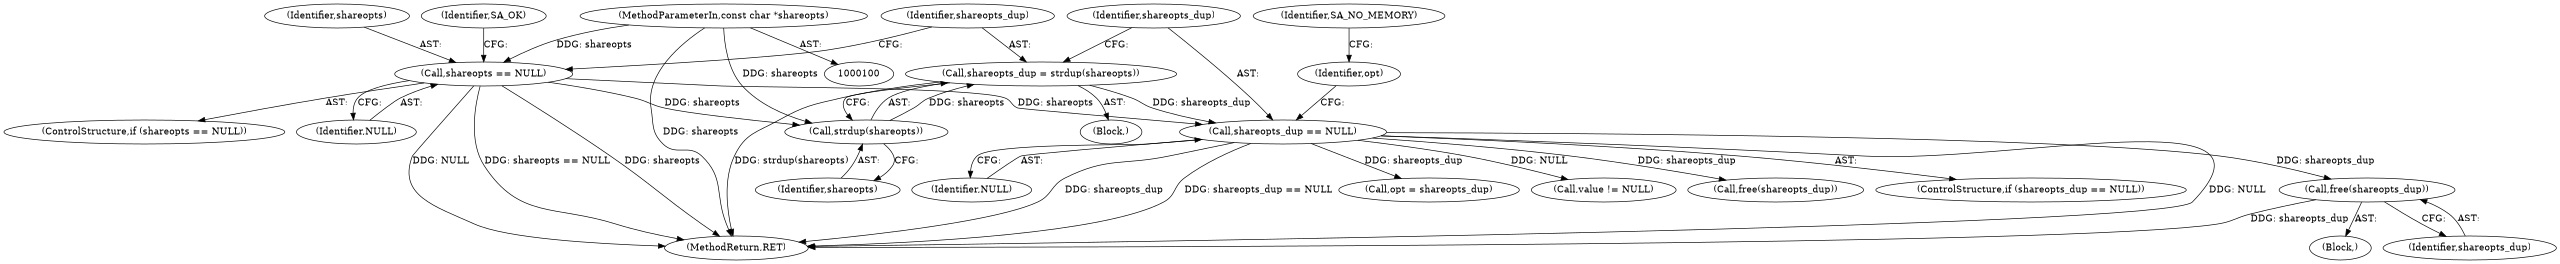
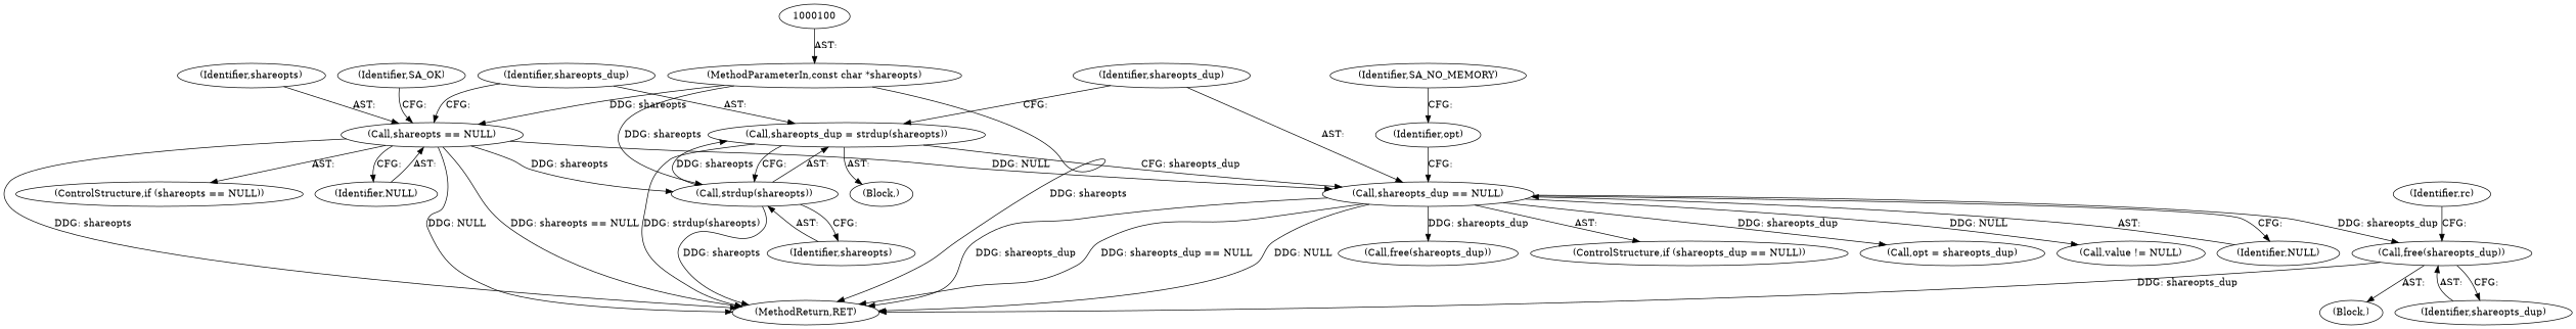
  digraph {
    n1 [label="(Call,free(shareopts_dup))"]
    n2 [label="(Block,)"]
    n3 [label="(Identifier,shareopts_dup)"]
    n4 [label="(MethodReturn,RET)"]
    n5 [label="(Call,shareopts_dup == NULL)"]
    n6 [label="(Call,opt = shareopts_dup)"]
    n7 [label="(Call,value != NULL)"]
    n8 [label="(Identifier,NULL)"]
    n9 [label="(Call,free(shareopts_dup))"]
    n10 [label="(ControlStructure,if (shareopts_dup == NULL))"]
    n11 [label="(Call,shareopts_dup = strdup(shareopts))"]
    n12 [label="(Call,strdup(shareopts))"]
    n13 [label="(Block,)"]
    n14 [label="(Identifier,shareopts)"]
    n15 [label="(Call,shareopts == NULL)"]
    n16 [label="(ControlStructure,if (shareopts == NULL))"]
    n17 [label="(Identifier,NULL)"]
    n18 [label="(MethodParameterIn,const char *shareopts)"]
    1000100
    n20 [label="(Identifier,SA_OK)"]
    n21 [label="(Identifier,shareopts_dup)"]
    n22 [label="(Identifier,shareopts)"]
    n23 [label="(Identifier,shareopts_dup)"]
    n24 [label="(Identifier,opt)"]
+   n25 [label="(Identifier,rc)"]
    n26 [label="(Identifier,SA_NO_MEMORY)"]
    n1 -> n2 [label="AST: "]
    n1 -> n3 [label="CFG: "]
    n1 -> n4 [label="DDG: shareopts_dup"]
    n3 -> n1 [label="AST: "]
    n5 -> n1 [label="DDG: shareopts_dup"]
    n5 -> n4 [label="DDG: shareopts_dup"]
    n5 -> n4 [label="DDG: shareopts_dup == NULL"]
    n5 -> n4 [label="DDG: NULL"]
    n5 -> n6 [label="DDG: shareopts_dup"]
    n5 -> n7 [label="DDG: NULL"]
    n5 -> n8 [label="CFG: "]
    n5 -> n9 [label="DDG: shareopts_dup"]
    n5 -> n10 [label="AST: "]
    n8 -> n5 [label="AST: "]
    n11 -> n4 [label="DDG: strdup(shareopts)"]
-   n11 -> n5 [label="DDG: shareopts_dup"]
+   n11 -> n5 [label="CFG: shareopts_dup"]
    n11 -> n12 [label="CFG: "]
    n11 -> n13 [label="AST: "]
+   n12 -> n4 [label="DDG: shareopts"]
    n12 -> n11 [label="AST: "]
    n12 -> n11 [label="DDG: shareopts"]
    n12 -> n14 [label="CFG: "]
    n14 -> n12 [label="AST: "]
    n15 -> n4 [label="DDG: NULL"]
    n15 -> n4 [label="DDG: shareopts == NULL"]
    n15 -> n4 [label="DDG: shareopts"]
-   n15 -> n5 [label="DDG: shareopts"]
+   n15 -> n5 [label="DDG: NULL"]
    n15 -> n12 [label="DDG: shareopts"]
    n15 -> n16 [label="AST: "]
    n15 -> n17 [label="CFG: "]
    n17 -> n15 [label="AST: "]
    n18 -> n4 [label="DDG: shareopts"]
    n18 -> n12 [label="DDG: shareopts"]
    n18 -> n15 [label="DDG: shareopts"]
-   n18 -> 1000100 [label="AST: "]
+   1000100 -> n18 [label="AST: "]
    n20 -> n15 [label="CFG: "]
    n21 -> n11 [label="AST: "]
    n21 -> n15 [label="CFG: "]
    n22 -> n15 [label="AST: "]
    n23 -> n5 [label="AST: "]
    n23 -> n11 [label="CFG: "]
    n24 -> n5 [label="CFG: "]
+   n25 -> n1 [label="CFG: "]
    n26 -> n24 [label="CFG: "]
  }
